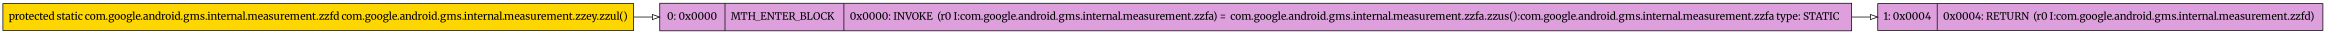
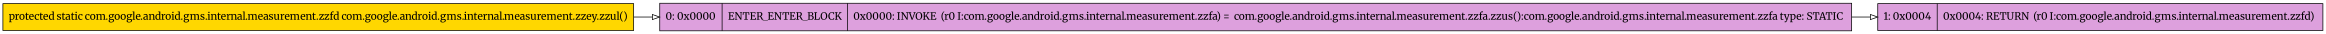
  digraph {
    rankdir=LR
    fontname=Merriweather
    node [shape=record style=filled fillcolor=plum fontname=Merriweather]
    edge [arrowhead=onormal fontname=Merriweather]
-   n1 [label="{0\:\ 0x0000|MTH_ENTER_BLOCK\l|0x0000: INVOKE  (r0 I:com.google.android.gms.internal.measurement.zzfa) =  com.google.android.gms.internal.measurement.zzfa.zzus():com.google.android.gms.internal.measurement.zzfa type: STATIC \l}"]
+   n1 [label="{0\:\ 0x0000|ENTER_ENTER_BLOCK\l|0x0000: INVOKE  (r0 I:com.google.android.gms.internal.measurement.zzfa) =  com.google.android.gms.internal.measurement.zzfa.zzus():com.google.android.gms.internal.measurement.zzfa type: STATIC \l}"]
    n2 [label="{1\:\ 0x0004|0x0004: RETURN  (r0 I:com.google.android.gms.internal.measurement.zzfd) \l}"]
    n3 [label="{protected static com.google.android.gms.internal.measurement.zzfd com.google.android.gms.internal.measurement.zzey.zzul() }" fillcolor=gold]
    n1 -> n2
    n3 -> n1
  }
